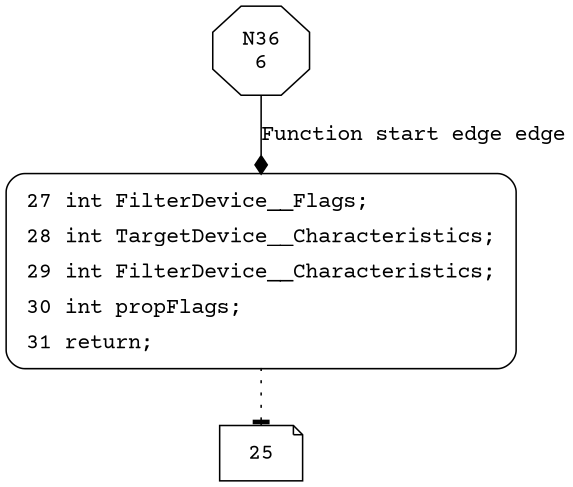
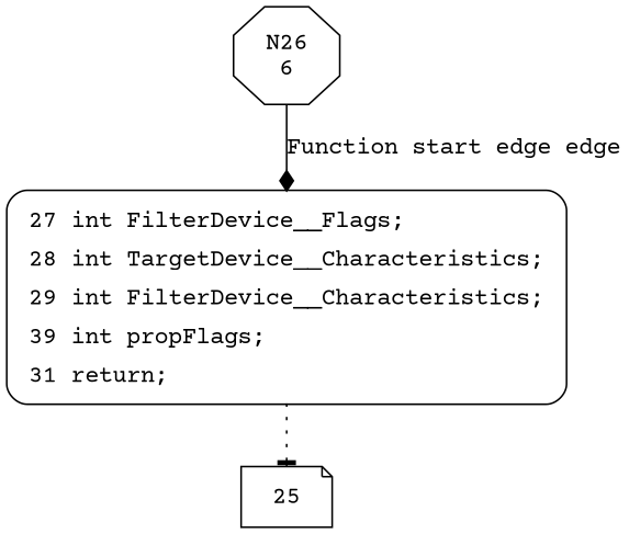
  digraph {
    fontname="Courier Prime"
    node [fontname="Courier Prime"]
    edge [fontname="Courier Prime"]
-   n1 [label="N36\n6" shape=octagon]
-   n2 [fillcolor=white label=<<table border="0" cellborder="0" cellpadding="3" bgcolor="white"><tr><td align="right">27</td><td align="left">int FilterDevice__Flags;</td></tr><tr><td align="right">28</td><td align="left">int TargetDevice__Characteristics;</td></tr><tr><td align="right">29</td><td align="left">int FilterDevice__Characteristics;</td></tr><tr><td align="right">30</td><td align="left">int propFlags;</td></tr><tr><td align="right">31</td><td align="left">return;</td></tr></table>> penwidth=1 shape=Mrecord style="filled,bold"]
+   n1 [label="N26\n6" shape=octagon]
+   n2 [fillcolor=white label=<<table border="0" cellborder="0" cellpadding="3" bgcolor="white"><tr><td align="right">27</td><td align="left">int FilterDevice__Flags;</td></tr><tr><td align="right">28</td><td align="left">int TargetDevice__Characteristics;</td></tr><tr><td align="right">29</td><td align="left">int FilterDevice__Characteristics;</td></tr><tr><td align="right">39</td><td align="left">int propFlags;</td></tr><tr><td align="right">31</td><td align="left">return;</td></tr></table>> penwidth=1 shape=Mrecord style="filled,bold"]
    25 [shape=note]
    n1 -> n2 [arrowhead=diamond label="Function start edge edge" style=solid]
    n2 -> 25 [arrowhead=tee style=dotted]
  }
